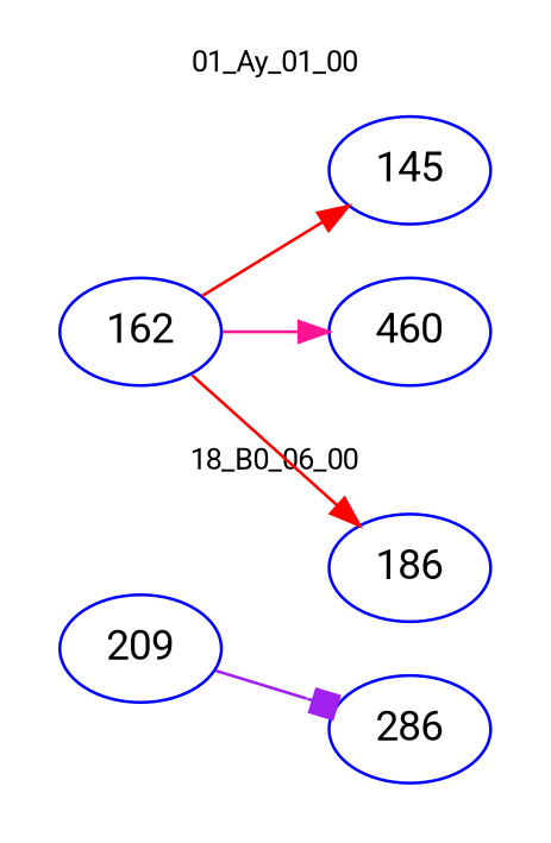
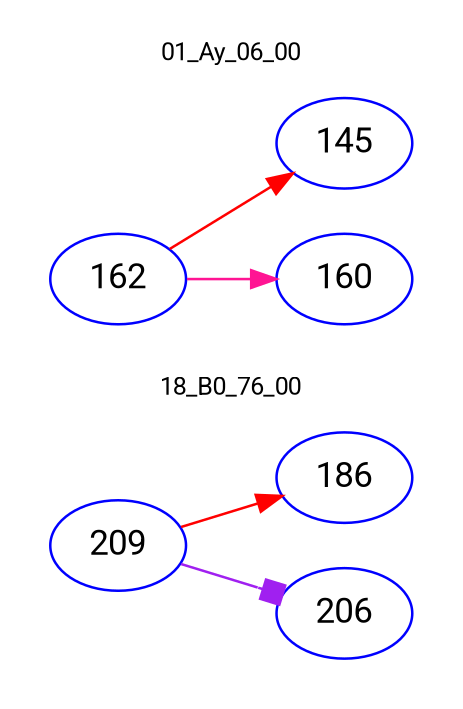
  digraph {
    fontname=Roboto
    rankdir=LR
    node [color=blue fontname=Roboto]
    edge [arrowhead=normal color=red fontname=Roboto]
    n1 [label=162]
-   n2 [label=460]
+   n2 [label=160]
    n3 [label=145]
    n4 [label=209]
    n5 [label=186]
-   n6 [label=286]
+   n6 [label=206]
    subgraph cluster_1 {
      color=white
      fontsize=10
-     label="01_Ay_01_00"
+     label="01_Ay_06_00"
      n1
      n2
      n3
    }
    subgraph cluster_2 {
      color=white
      fontsize=10
-     label="18_B0_06_00"
+     label="18_B0_76_00"
      n4
      n5
      n6
    }
    n1 -> n2 [color=deeppink]
    n1 -> n3
-   n1 -> n5
+   n4 -> n5
    n4 -> n6 [arrowhead=box color=purple]
  }
